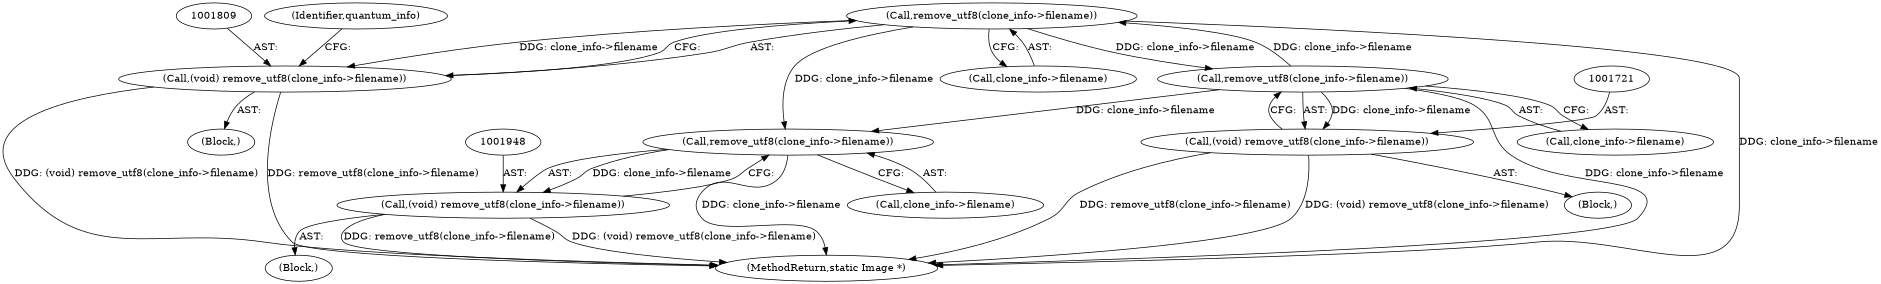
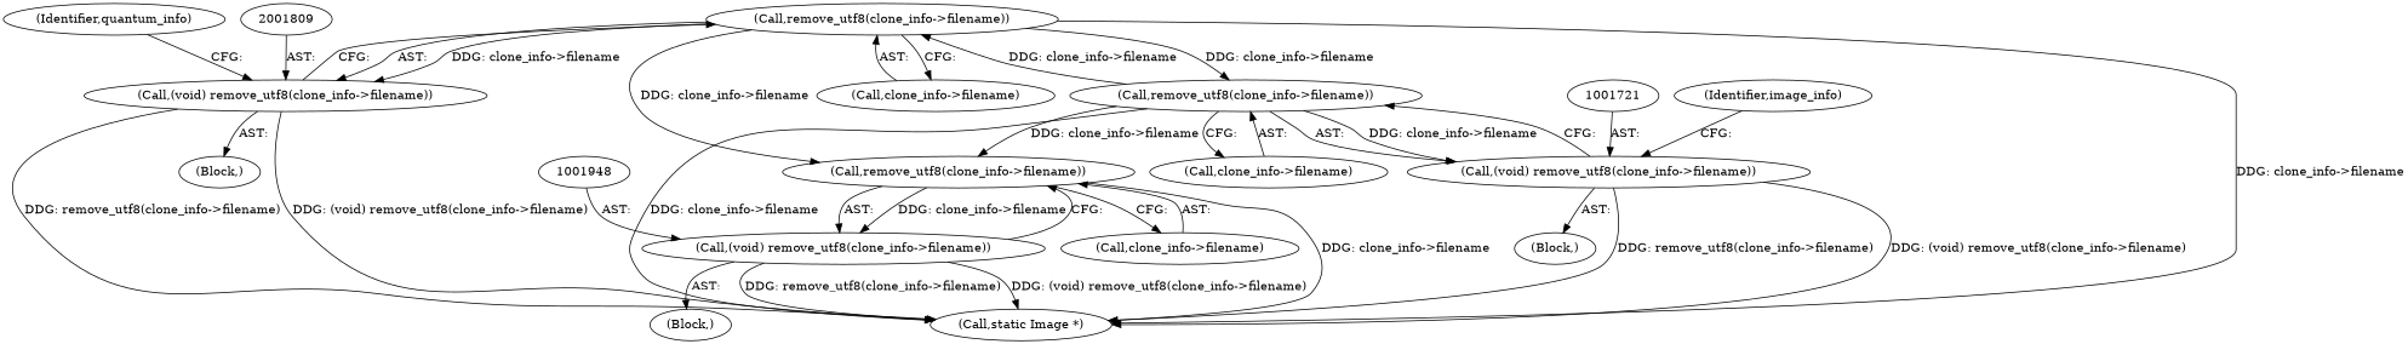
  digraph {
    n1 [label="(Call,remove_utf8(clone_info->filename))"]
    n2 [label="(Call,remove_utf8(clone_info->filename))"]
    n3 [label="(Call,(void) remove_utf8(clone_info->filename))"]
    n4 [label="(Call,remove_utf8(clone_info->filename))"]
-   n5 [label="(MethodReturn,static Image *)"]
+   n5 [label="(Call,static Image *)"]
    n6 [label="(Call,clone_info->filename)"]
    n7 [label="(Call,(void) remove_utf8(clone_info->filename))"]
    n8 [label="(Call,clone_info->filename)"]
    n9 [label="(Block,)"]
    n10 [label="(Call,(void) remove_utf8(clone_info->filename))"]
    n11 [label="(Call,clone_info->filename)"]
    n12 [label="(Block,)"]
    n13 [label="(Block,)"]
    n14 [label="(Identifier,quantum_info)"]
+   n15 [label="(Identifier,image_info)"]
    1001721
-   1001809
+   1001809 [label=2001809]
    1001948
    n1 -> n2 [label="DDG: clone_info->filename"]
    n1 -> n3 [label="AST: "]
    n1 -> n3 [label="DDG: clone_info->filename"]
    n1 -> n4 [label="DDG: clone_info->filename"]
    n1 -> n5 [label="DDG: clone_info->filename"]
    n1 -> n6 [label="CFG: "]
    n2 -> n1 [label="DDG: clone_info->filename"]
    n2 -> n4 [label="DDG: clone_info->filename"]
    n2 -> n5 [label="DDG: clone_info->filename"]
    n2 -> n7 [label="AST: "]
    n2 -> n7 [label="DDG: clone_info->filename"]
    n2 -> n8 [label="CFG: "]
    n3 -> n1 [label="CFG: "]
    n3 -> n5 [label="DDG: (void) remove_utf8(clone_info->filename)"]
    n3 -> n5 [label="DDG: remove_utf8(clone_info->filename)"]
    n3 -> n9 [label="AST: "]
    n4 -> n5 [label="DDG: clone_info->filename"]
    n4 -> n10 [label="AST: "]
    n4 -> n10 [label="DDG: clone_info->filename"]
    n4 -> n11 [label="CFG: "]
    n6 -> n1 [label="AST: "]
    n7 -> n2 [label="CFG: "]
    n7 -> n5 [label="DDG: remove_utf8(clone_info->filename)"]
    n7 -> n5 [label="DDG: (void) remove_utf8(clone_info->filename)"]
    n7 -> n12 [label="AST: "]
    n8 -> n2 [label="AST: "]
    n10 -> n4 [label="CFG: "]
    n10 -> n5 [label="DDG: remove_utf8(clone_info->filename)"]
    n10 -> n5 [label="DDG: (void) remove_utf8(clone_info->filename)"]
    n10 -> n13 [label="AST: "]
    n11 -> n4 [label="AST: "]
    n14 -> n3 [label="CFG: "]
+   n15 -> n7 [label="CFG: "]
    1001721 -> n7 [label="AST: "]
    1001809 -> n3 [label="AST: "]
    1001948 -> n10 [label="AST: "]
  }
